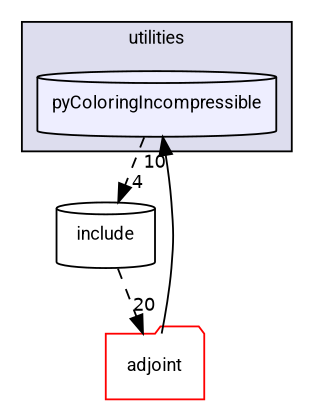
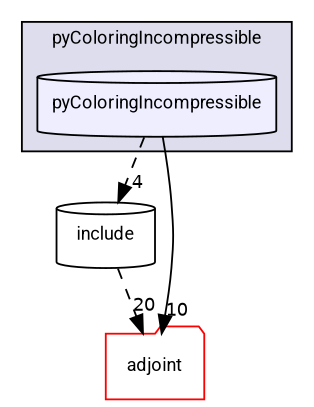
  digraph {
    compound=true
    fontname=Roboto
    node [fontname=Roboto fontsize=10 shape=cylinder]
    edge [fontname=Roboto labeldistance=1.5 labelfontname=Helvetica labelfontsize=10 style=dashed]
    n1 [fillcolor="#eeeeff" label=pyColoringIncompressible pencolor=black style=filled]
    n2 [label=include]
    n3 [color=red label=adjoint shape=folder]
    subgraph cluster_1 {
      bgcolor="#ddddee"
      fontsize=10
-     label=utilities
+     label=pyColoringIncompressible
      pencolor=black
      n1
    }
    n1 -> n2 [headlabel=4]
-   n3 -> n1 [headlabel=10 style=solid]
+   n1 -> n3 [headlabel=10 style=solid]
    n2 -> n3 [headlabel=20]
  }
